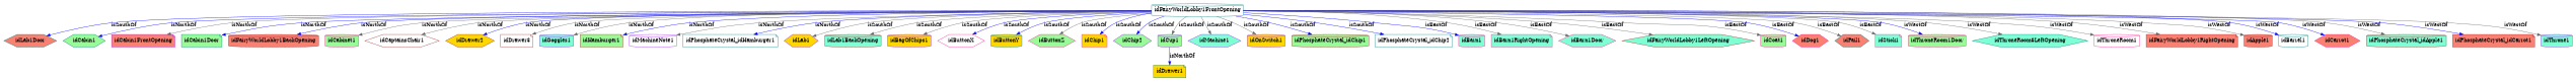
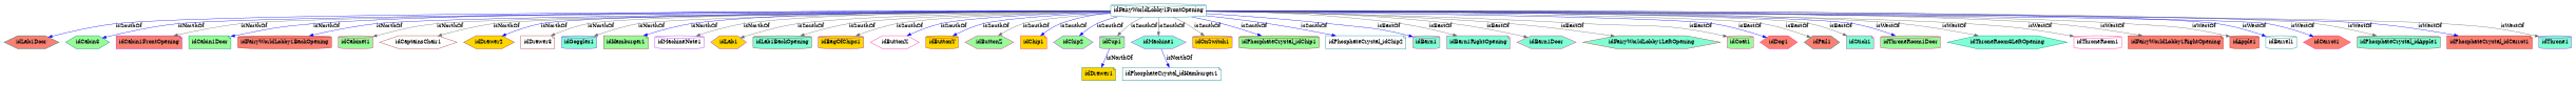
  strict digraph {
    node [color=brown fillcolor=aquamarine node_type=entity_node shape=cylinder style=filled]
    edge [color=gray40 edge_type=relationship]
    idFairyWorldLobby1FrontOpening [color=teal fillcolor=white]
    idLab1Door [color=teal fillcolor=salmon shape=hexagon]
-   idCabin1 [color=teal fillcolor=palegreen shape=hexagon]
+   idCabin1 [color=teal fillcolor=palegreen shape=hexagon label=idCabin3]
    idCabin1FrontOpening [color=purple fillcolor=salmon shape=note]
    idCabin1Door [color=teal fillcolor=palegreen shape=note]
    idFairyWorldLobby1BackOpening [fillcolor=salmon]
    idCabinet1 [color=deeppink fillcolor=palegreen]
    idCaptainsChair1 [fillcolor=white shape=hexagon]
    idDrawer2 [fillcolor=gold shape=hexagon]
    idDrawer3 [fillcolor=white shape=note]
    idGoggles1 [color=purple]
    idHamburger1 [fillcolor=palegreen shape=note]
    idMachineNote1 [color=purple fillcolor=white]
    idPhosphateCrystal_idHamburger1 [color=teal fillcolor=white shape=note]
    idLab1 [color=purple fillcolor=gold shape=hexagon]
    idLab1BackOpening
    idBagOfChips1 [color=purple fillcolor=gold]
    idButtonX [color=deeppink fillcolor=white shape=hexagon]
-   idButtonY [color=teal fillcolor=gold]
+   idButtonY [fillcolor=gold]
    idButtonZ [color=deeppink fillcolor=palegreen shape=hexagon]
    idChip1 [color=deeppink fillcolor=gold shape=note]
    idChip2 [color=purple fillcolor=palegreen shape=hexagon]
    idCup1 [color=purple fillcolor=palegreen]
    idMachine1 [color=purple shape=hexagon]
    idOnSwitch1 [color=purple fillcolor=gold]
    idPhosphateCrystal_idChip1 [fillcolor=palegreen]
    idPhosphateCrystal_idChip2 [color=teal fillcolor=white shape=note]
    idBarn1 [color=deeppink]
    idBarn1RightOpening [color=deeppink shape=note]
    idBarn1Door [color=deeppink shape=hexagon]
    idFairyWorldLobby1LeftOpening [shape=hexagon]
    idCoat1 [color=deeppink fillcolor=palegreen]
    idDog1 [color=deeppink fillcolor=salmon shape=hexagon]
    idPail1 [color=teal fillcolor=salmon shape=hexagon]
    idStick1 [color=deeppink shape=note]
    idThroneRoom1Door [color=deeppink fillcolor=palegreen]
    n37 [color=teal label=idThroneRoom6LeftOpening shape=hexagon]
    idThroneRoom1 [color=deeppink fillcolor=white]
    idFairyWorldLobby1RightOpening [fillcolor=salmon shape=note]
    idApple1 [fillcolor=salmon]
    idBarrel1 [color=teal fillcolor=white]
    idCarrot1 [color=deeppink fillcolor=salmon shape=hexagon]
    idPhosphateCrystal_idApple1
    idPhosphateCrystal_idCarrot1 [fillcolor=salmon shape=note]
    idThrone1 [color=purple]
    idDrawer1 [color=teal fillcolor=gold shape=note]
    idFairyWorldLobby1FrontOpening -> idLab1Door [color=blue label=isSouthOf]
    idFairyWorldLobby1FrontOpening -> idCabin1 [color=blue label=isNorthOf]
    idFairyWorldLobby1FrontOpening -> idCabin1FrontOpening [label=isNorthOf]
    idFairyWorldLobby1FrontOpening -> idCabin1Door [color=blue label=isNorthOf]
    idFairyWorldLobby1FrontOpening -> idFairyWorldLobby1BackOpening [color=blue label=isNorthOf]
    idFairyWorldLobby1FrontOpening -> idCabinet1 [label=isNorthOf]
    idFairyWorldLobby1FrontOpening -> idCaptainsChair1 [label=isNorthOf]
    idFairyWorldLobby1FrontOpening -> idDrawer2 [color=blue label=isNorthOf]
    idFairyWorldLobby1FrontOpening -> idDrawer3 [label=isNorthOf]
    idFairyWorldLobby1FrontOpening -> idGoggles1 [label=isNorthOf]
    idFairyWorldLobby1FrontOpening -> idHamburger1 [color=blue label=isNorthOf]
    idFairyWorldLobby1FrontOpening -> idMachineNote1 [label=isNorthOf]
-   idFairyWorldLobby1FrontOpening -> idPhosphateCrystal_idHamburger1 [color=blue label=isNorthOf]
+   idMachine1 -> idPhosphateCrystal_idHamburger1 [color=blue label=isNorthOf]
    idFairyWorldLobby1FrontOpening -> idLab1 [label=isSouthOf]
    idFairyWorldLobby1FrontOpening -> idLab1BackOpening [label=isSouthOf]
    idFairyWorldLobby1FrontOpening -> idBagOfChips1 [label=isSouthOf]
    idFairyWorldLobby1FrontOpening -> idButtonX [color=blue label=isSouthOf]
    idFairyWorldLobby1FrontOpening -> idButtonY [color=blue label=isSouthOf]
    idFairyWorldLobby1FrontOpening -> idButtonZ [label=isSouthOf]
    idFairyWorldLobby1FrontOpening -> idChip1 [color=blue label=isSouthOf]
    idFairyWorldLobby1FrontOpening -> idChip2 [color=blue label=isSouthOf]
    idFairyWorldLobby1FrontOpening -> idCup1 [label=isSouthOf]
    idFairyWorldLobby1FrontOpening -> idMachine1 [label=isSouthOf]
    idFairyWorldLobby1FrontOpening -> idOnSwitch1 [label=isSouthOf]
    idFairyWorldLobby1FrontOpening -> idPhosphateCrystal_idChip1 [color=blue label=isSouthOf]
    idFairyWorldLobby1FrontOpening -> idPhosphateCrystal_idChip2 [color=blue label=isSouthOf]
    idFairyWorldLobby1FrontOpening -> idBarn1 [color=blue label=isEastOf]
    idFairyWorldLobby1FrontOpening -> idBarn1RightOpening [label=isEastOf]
    idFairyWorldLobby1FrontOpening -> idBarn1Door [label=isEastOf]
    idFairyWorldLobby1FrontOpening -> idFairyWorldLobby1LeftOpening [label=isEastOf]
    idFairyWorldLobby1FrontOpening -> idCoat1 [label=isEastOf]
    idFairyWorldLobby1FrontOpening -> idDog1 [color=blue label=isEastOf]
    idFairyWorldLobby1FrontOpening -> idPail1 [label=isEastOf]
    idFairyWorldLobby1FrontOpening -> idStick1 [label=isEastOf]
    idFairyWorldLobby1FrontOpening -> idThroneRoom1Door [color=blue label=isWestOf]
    idFairyWorldLobby1FrontOpening -> n37 [label=isWestOf]
    idFairyWorldLobby1FrontOpening -> idThroneRoom1 [label=isWestOf]
    idFairyWorldLobby1FrontOpening -> idFairyWorldLobby1RightOpening [label=isWestOf]
    idFairyWorldLobby1FrontOpening -> idApple1 [label=isWestOf]
    idFairyWorldLobby1FrontOpening -> idBarrel1 [color=blue label=isWestOf]
    idFairyWorldLobby1FrontOpening -> idCarrot1 [color=blue label=isWestOf]
    idFairyWorldLobby1FrontOpening -> idPhosphateCrystal_idApple1 [label=isWestOf]
    idFairyWorldLobby1FrontOpening -> idPhosphateCrystal_idCarrot1 [color=blue label=isWestOf]
    idFairyWorldLobby1FrontOpening -> idThrone1 [label=isWestOf]
    idCup1 -> idDrawer1 [color=blue label=isNorthOf]
  }
